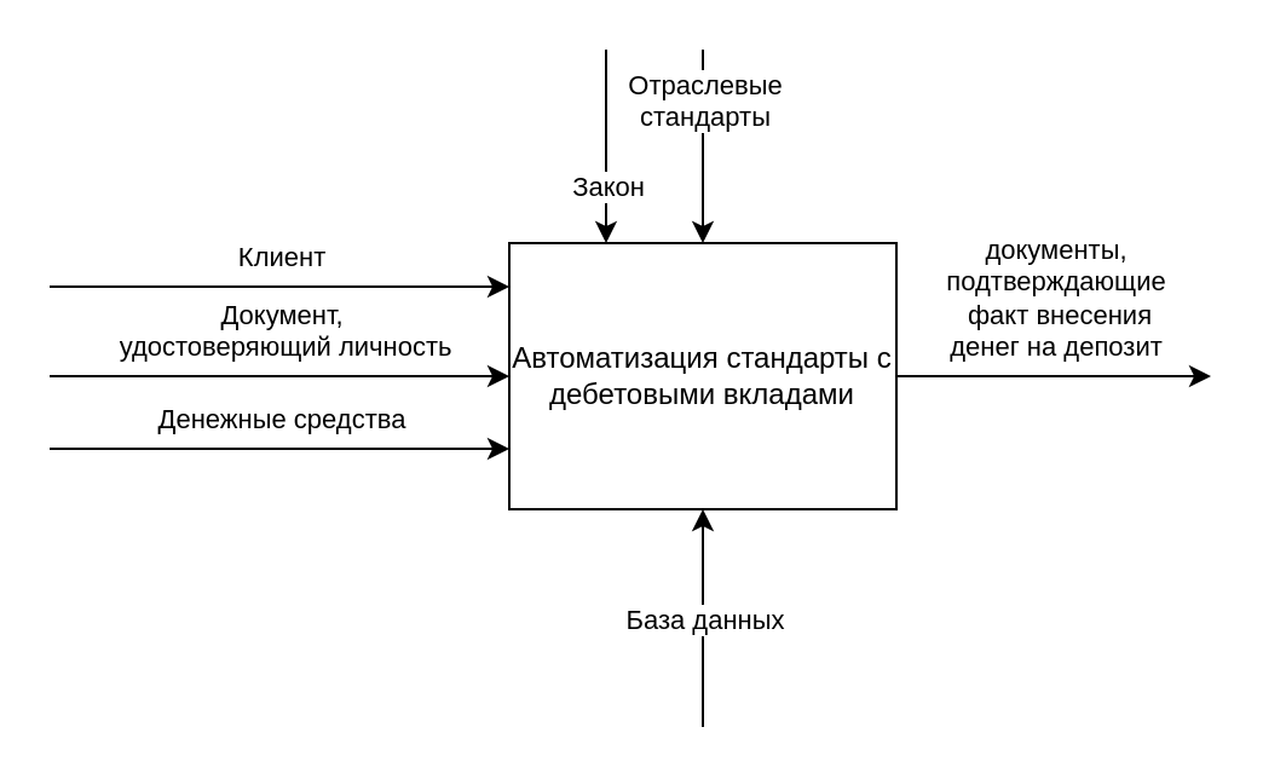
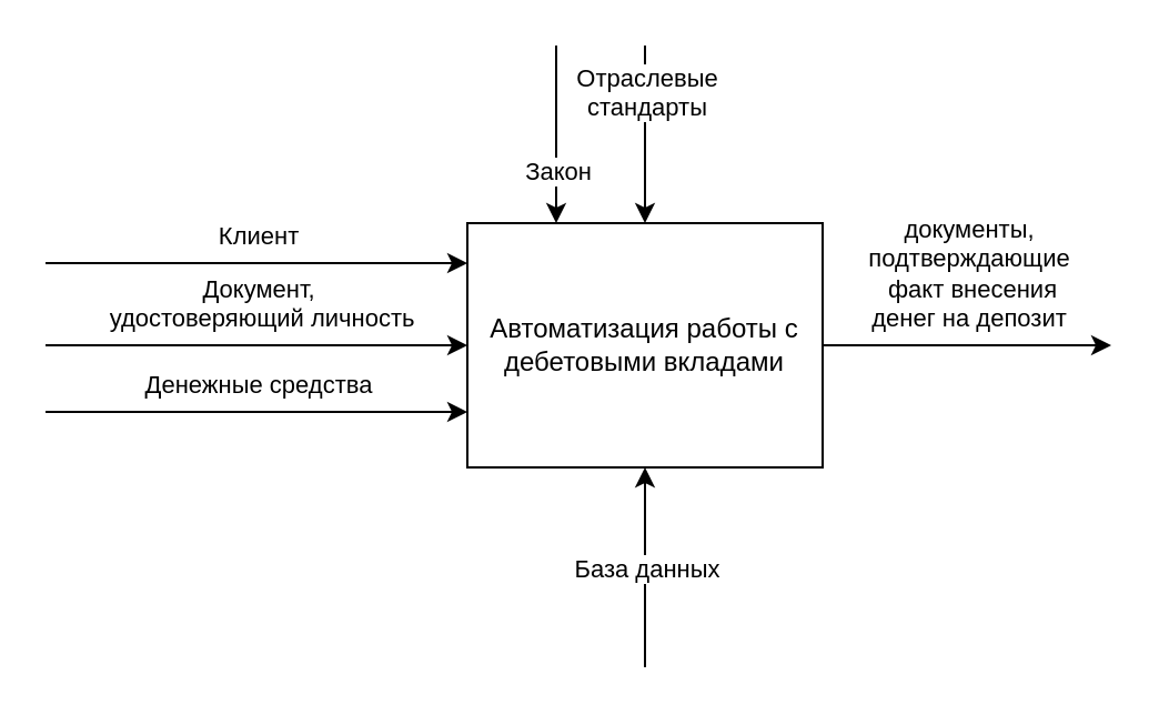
  <mxCell id="0" />
  <mxCell id="1" parent="0" />
  <mxCell id="2" value="" style="group;rounded=0;" vertex="1" connectable="0" parent="1"><mxGeometry x="20" y="20" width="480" height="280" as="geometry" /></mxCell>
- <mxCell id="3" value="Автоматизация стандарты с дебетовыми вкладами" style="rounded=0;whiteSpace=wrap;html=1;" vertex="1" parent="2"><mxGeometry x="190" y="80" width="160" height="110" as="geometry" /></mxCell>
+ <mxCell id="3" value="Автоматизация работы с дебетовыми вкладами" style="rounded=0;whiteSpace=wrap;html=1;" vertex="1" parent="2"><mxGeometry x="190" y="80" width="160" height="110" as="geometry" /></mxCell>
  <mxCell id="4" value="" style="edgeStyle=none;orthogonalLoop=1;jettySize=auto;html=1;rounded=0;targetPerimeterSpacing=3;" edge="1" parent="2"><mxGeometry width="100" relative="1" as="geometry"><mxPoint y="98" as="sourcePoint" /><mxPoint x="190" y="98" as="targetPoint" /><Array as="points" /></mxGeometry></mxCell>
  <mxCell id="5" value="Клиент" style="edgeLabel;html=1;align=center;verticalAlign=bottom;resizable=0;points=[];spacing=6;rounded=0;" vertex="1" connectable="0" parent="4"><mxGeometry relative="1" as="geometry"><mxPoint as="offset" /></mxGeometry></mxCell>
  <mxCell id="6" value="" style="edgeStyle=none;orthogonalLoop=1;jettySize=auto;html=1;rounded=0;targetPerimeterSpacing=3;entryX=0;entryY=0.5;entryDx=0;entryDy=0;" edge="1" parent="2" target="3"><mxGeometry width="100" relative="1" as="geometry"><mxPoint y="135" as="sourcePoint" /><mxPoint x="150" y="145" as="targetPoint" /><Array as="points" /></mxGeometry></mxCell>
  <mxCell id="7" value="Документ,&lt;br style=&quot;border-color: var(--border-color);&quot;&gt;&amp;nbsp;удостоверяющий личность" style="edgeLabel;html=1;align=center;verticalAlign=bottom;resizable=0;points=[];spacing=6;rounded=0;" vertex="1" connectable="0" parent="6"><mxGeometry relative="1" as="geometry"><mxPoint as="offset" /></mxGeometry></mxCell>
  <mxCell id="8" value="" style="edgeStyle=none;orthogonalLoop=1;jettySize=auto;html=1;rounded=0;targetPerimeterSpacing=3;entryX=0.25;entryY=0;entryDx=0;entryDy=0;" edge="1" parent="2" target="3"><mxGeometry width="100" relative="1" as="geometry"><mxPoint x="230" as="sourcePoint" /><mxPoint x="213" y="60" as="targetPoint" /><Array as="points" /></mxGeometry></mxCell>
  <mxCell id="9" value="Закон" style="edgeLabel;html=1;align=center;verticalAlign=top;resizable=0;points=[];spacing=6;labelPosition=center;verticalLabelPosition=bottom;rounded=0;" vertex="1" connectable="0" parent="8"><mxGeometry relative="1" as="geometry"><mxPoint as="offset" /></mxGeometry></mxCell>
  <mxCell id="10" value="" style="edgeStyle=none;orthogonalLoop=1;jettySize=auto;html=1;rounded=0;targetPerimeterSpacing=3;entryX=0.5;entryY=0;entryDx=0;entryDy=0;" edge="1" parent="2" target="3"><mxGeometry width="100" relative="1" as="geometry"><mxPoint x="270" as="sourcePoint" /><mxPoint x="269" y="60" as="targetPoint" /><Array as="points" /></mxGeometry></mxCell>
  <mxCell id="11" value="Отраслевые&lt;br&gt;стандарты" style="edgeLabel;html=1;align=center;verticalAlign=bottom;resizable=0;points=[];spacing=6;labelPosition=center;verticalLabelPosition=top;rounded=0;" vertex="1" connectable="0" parent="10"><mxGeometry relative="1" as="geometry"><mxPoint as="offset" /></mxGeometry></mxCell>
  <mxCell id="12" value="" style="edgeStyle=none;orthogonalLoop=1;jettySize=auto;html=1;rounded=0;targetPerimeterSpacing=0;entryX=0.5;entryY=1;entryDx=0;entryDy=0;endSize=6;" edge="1" parent="2" target="3"><mxGeometry width="100" relative="1" as="geometry"><mxPoint x="270" y="280" as="sourcePoint" /><mxPoint x="310" y="190" as="targetPoint" /><Array as="points" /></mxGeometry></mxCell>
  <mxCell id="13" value="База данных" style="edgeLabel;html=1;align=center;verticalAlign=middle;resizable=0;points=[];spacing=6;labelPosition=center;verticalLabelPosition=middle;rounded=0;" vertex="1" connectable="0" parent="12"><mxGeometry relative="1" as="geometry"><mxPoint as="offset" /></mxGeometry></mxCell>
  <mxCell id="14" value="" style="edgeStyle=none;orthogonalLoop=1;jettySize=auto;html=1;rounded=0;targetPerimeterSpacing=3;exitX=1;exitY=0.5;exitDx=0;exitDy=0;" edge="1" parent="2" source="3"><mxGeometry width="100" relative="1" as="geometry"><mxPoint x="360" y="119.5" as="sourcePoint" /><mxPoint x="480" y="135" as="targetPoint" /><Array as="points" /></mxGeometry></mxCell>
  <mxCell id="15" value="документы, &lt;br&gt;подтверждающие&lt;br&gt;&amp;nbsp;факт внесения &lt;br&gt;денег на депозит" style="edgeLabel;html=1;align=center;verticalAlign=bottom;resizable=0;points=[];spacing=6;rounded=0;" vertex="1" connectable="0" parent="14"><mxGeometry relative="1" as="geometry"><mxPoint as="offset" /></mxGeometry></mxCell>
  <mxCell id="16" value="" style="edgeStyle=none;orthogonalLoop=1;jettySize=auto;html=1;rounded=0;targetPerimeterSpacing=3;entryX=0;entryY=0.75;entryDx=0;entryDy=0;" edge="1" parent="2"><mxGeometry width="100" relative="1" as="geometry"><mxPoint y="165" as="sourcePoint" /><mxPoint x="190" y="165" as="targetPoint" /><Array as="points" /></mxGeometry></mxCell>
  <mxCell id="17" value="Денежные средства" style="edgeLabel;html=1;align=center;verticalAlign=bottom;resizable=0;points=[];spacing=6;rounded=0;" connectable="0" vertex="1" parent="16"><mxGeometry relative="1" as="geometry"><mxPoint as="offset" /></mxGeometry></mxCell>
